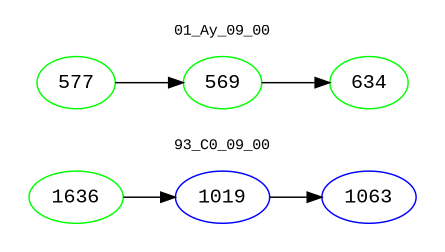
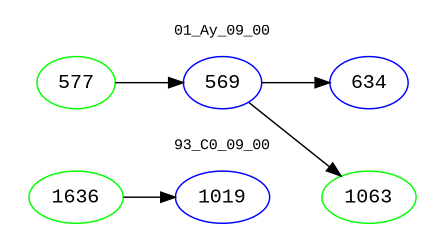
  digraph {
    fontname="Liberation Mono"
    rankdir=LR
    node [color=blue fontname="Liberation Mono"]
    edge [color=black fontname="Liberation Mono"]
    n1 [color=green label=577]
-   n2 [color=green label=569]
-   n3 [color=green label=634]
+   n2 [label=569]
+   n3 [label=634]
    n4 [color=green label=1636]
    n5 [label=1019]
-   n6 [label=1063]
+   n6 [color=green label=1063]
    subgraph cluster_1 {
      color=white
      fontsize=10
      label="01_Ay_09_00"
      n1
      n2
      n3
    }
    subgraph cluster_2 {
      color=white
      fontsize=10
      label="93_C0_09_00"
      n4
      n5
      n6
    }
    n1 -> n2
    n2 -> n3
    n4 -> n5
-   n5 -> n6
+   n2 -> n6
  }
